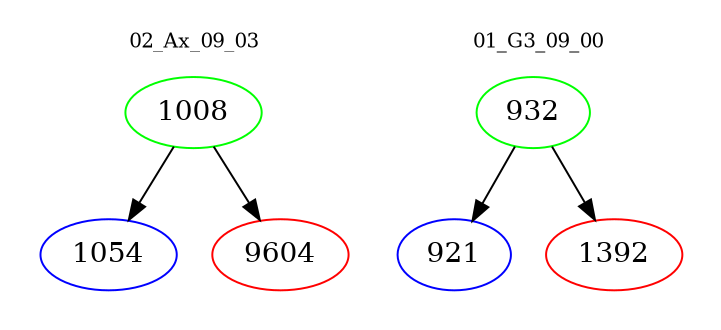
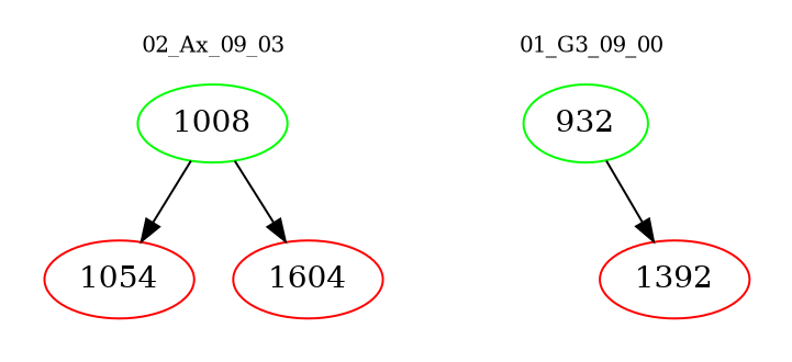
  digraph {
    node [color=green]
    edge [color=black]
    n1 [label=1008]
-   n2 [color=blue label=1054]
-   n3 [color=red label=9604]
+   n2 [color=red label=1054]
+   n3 [color=red label=1604]
    n4 [label=932]
-   n5 [color=blue label=921]
    n6 [color=red label=1392]
    subgraph cluster_1 {
      color=white
      fontsize=10
      label="02_Ax_09_03"
      n1
      n2
      n3
    }
    subgraph cluster_2 {
      color=white
      fontsize=10
      label="01_G3_09_00"
      n4
-     n5
      n6
    }
    n1 -> n2
    n1 -> n3
-   n4 -> n5
    n4 -> n6
  }
